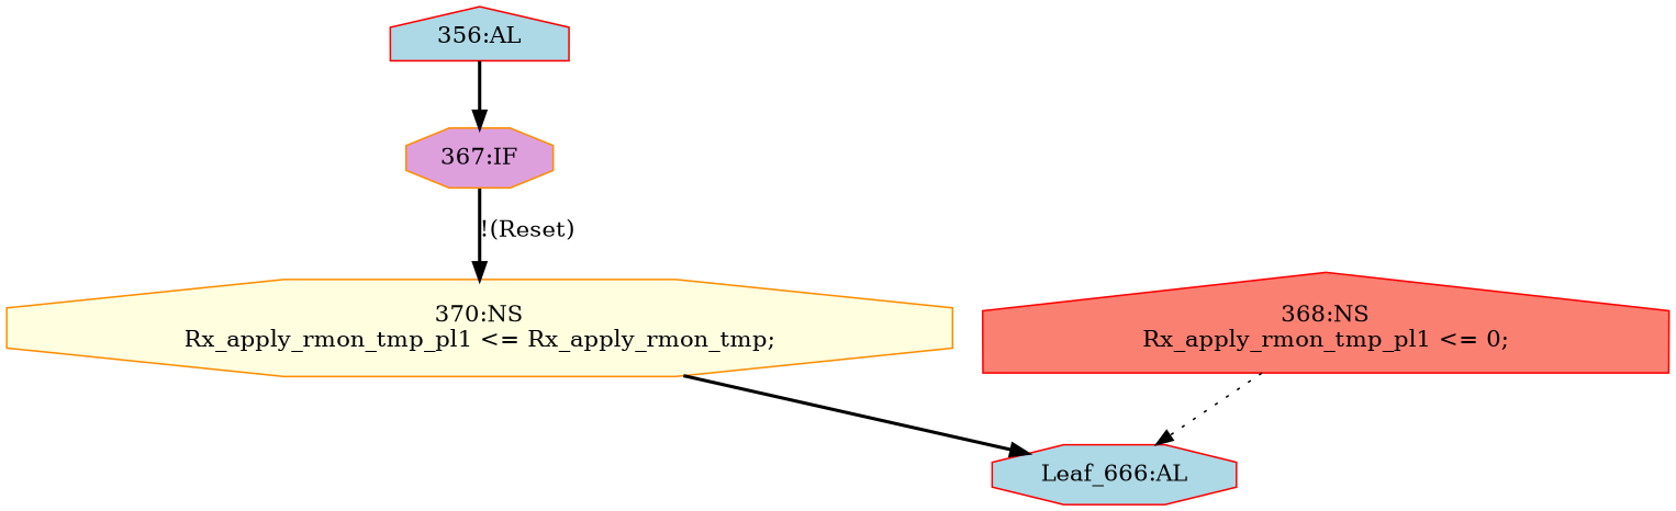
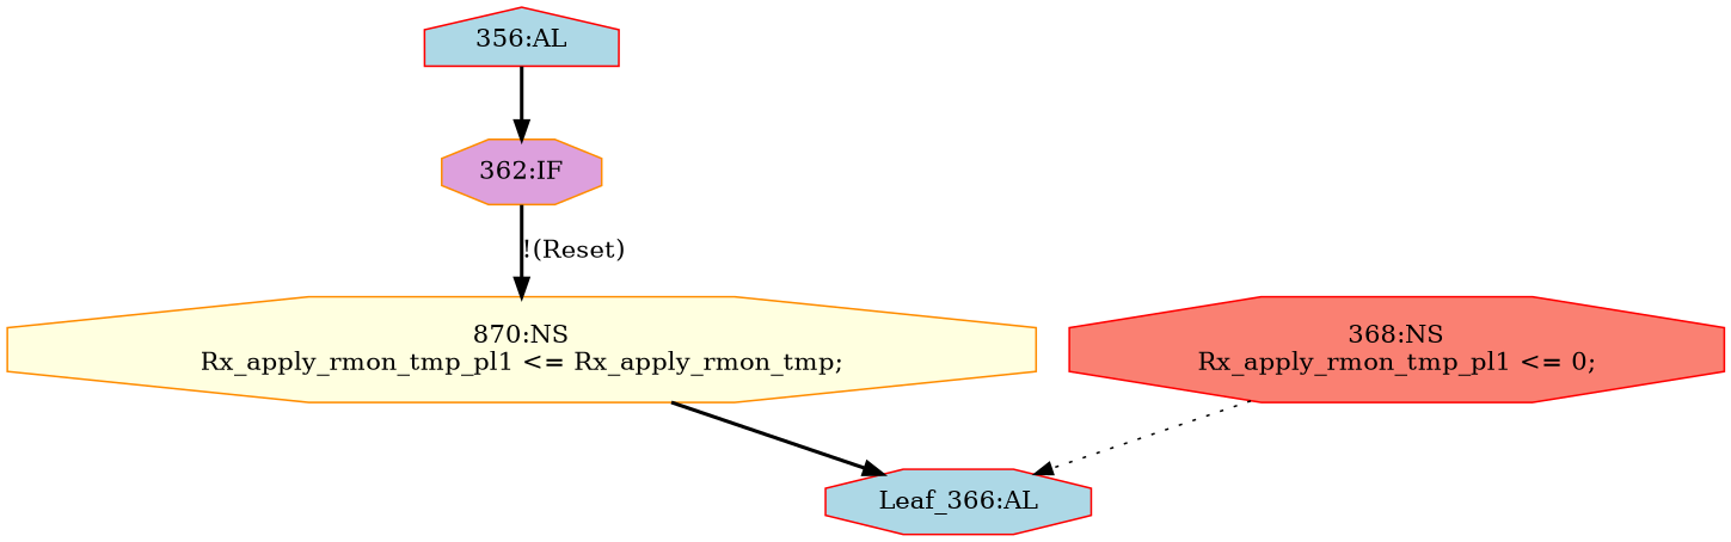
  strict digraph {
    node [color=red fillcolor=lightblue shape=octagon style=filled statements="[]" typ=NonblockingSubstitution]
    edge [cond="[]" lineno=None style=bold]
-   n1 [def_var="['Rx_apply_rmon_tmp_pl1']" label="Leaf_666:AL" statements="" typ=""]
+   n1 [def_var="['Rx_apply_rmon_tmp_pl1']" label="Leaf_366:AL" statements="" typ=""]
    n2 [ast="<pyverilog.vparser.ast.Always object at 0x7fbb47415410>" clk_sens=True label="356:AL" sens="['Clk', 'Reset']" shape=house typ=Always use_var="['Reset', 'Rx_apply_rmon_tmp']"]
-   n3 [ast="<pyverilog.vparser.ast.IfStatement object at 0x7fbb47415590>" color=darkorange fillcolor=plum label="367:IF" typ=IfStatement]
-   n4 [ast="<pyverilog.vparser.ast.NonblockingSubstitution object at 0x7fbb474155d0>" color=darkorange fillcolor=lightyellow label="370:NS\nRx_apply_rmon_tmp_pl1 <= Rx_apply_rmon_tmp;" statements="[<pyverilog.vparser.ast.NonblockingSubstitution object at 0x7fbb474155d0>]"]
-   n5 [ast="<pyverilog.vparser.ast.NonblockingSubstitution object at 0x7fbb474156d0>" fillcolor=salmon label="368:NS\nRx_apply_rmon_tmp_pl1 <= 0;" shape=house statements="[<pyverilog.vparser.ast.NonblockingSubstitution object at 0x7fbb474156d0>]"]
+   n3 [ast="<pyverilog.vparser.ast.IfStatement object at 0x7fbb47415590>" color=darkorange fillcolor=plum label="362:IF" typ=IfStatement]
+   n4 [ast="<pyverilog.vparser.ast.NonblockingSubstitution object at 0x7fbb474155d0>" color=darkorange fillcolor=lightyellow label="870:NS\nRx_apply_rmon_tmp_pl1 <= Rx_apply_rmon_tmp;" statements="[<pyverilog.vparser.ast.NonblockingSubstitution object at 0x7fbb474155d0>]"]
+   n5 [ast="<pyverilog.vparser.ast.NonblockingSubstitution object at 0x7fbb474156d0>" fillcolor=salmon label="368:NS\nRx_apply_rmon_tmp_pl1 <= 0;" statements="[<pyverilog.vparser.ast.NonblockingSubstitution object at 0x7fbb474156d0>]"]
    n2 -> n3
    n3 -> n4 [cond="['Reset']" label="!(Reset)" lineno=367]
    n4 -> n1
    n5 -> n1 [style=dotted]
  }
